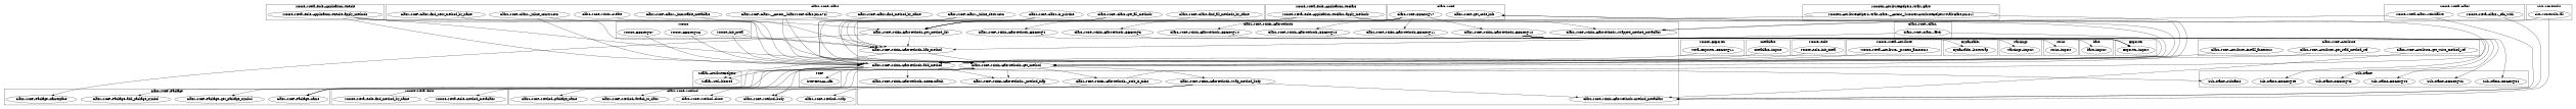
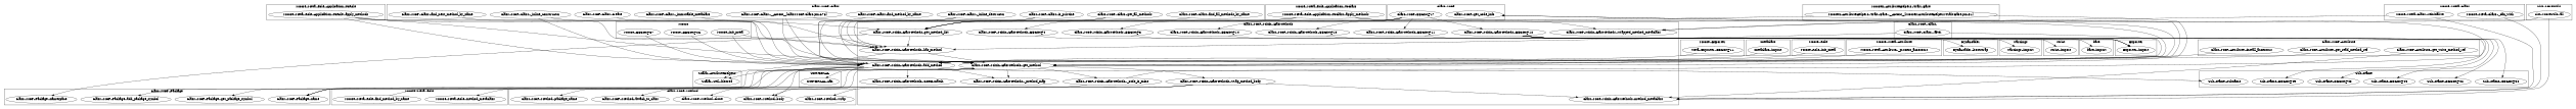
  digraph {
    fontname="DejaVu Serif"
    node [fontname="DejaVu Serif"]
    edge [fontname="DejaVu Serif"]
    "DynaLoader::bootstrap"
    "Moose::Meta::Role::Application::ToRole::apply_methods"
    "List::MoreUtils::all"
    "warnings::import"
    n5 [label="Meta::Exporter::BEGIN@11"]
    "Class::MOP::Mixin::HasMethods::BEGIN@14"
    "Class::MOP::Mixin::HasMethods::BEGIN@12"
    "Class::MOP::Mixin::HasMethods::CORE:match"
    "Class::MOP::Mixin::HasMethods::get_method"
    "Class::MOP::Mixin::HasMethods::has_method"
    "Class::MOP::Mixin::HasMethods::_code_is_mine"
    "Class::MOP::Mixin::HasMethods::add_method"
    "Class::MOP::Mixin::HasMethods::BEGIN@4"
    "Class::MOP::Mixin::HasMethods::get_method_list"
    "Class::MOP::Mixin::HasMethods::BEGIN@11"
    "Class::MOP::Mixin::HasMethods::method_metaclass"
    "Class::MOP::Mixin::HasMethods::BEGIN@3"
    "Class::MOP::Mixin::HasMethods::_method_map"
    "Class::MOP::Mixin::HasMethods::wrapped_method_metaclass"
    "Class::MOP::Mixin::HasMethods::wrap_method_body"
    "Class::MOP::Mixin::HasMethods::BEGIN@10"
    "Moose::Meta::Role::find_method_by_name"
    "Moose::Meta::Role::method_metaclass"
    "Moose::BEGIN@26"
    "Moose::BEGIN@37"
    "Moose::init_meta"
    "Sub::Name::BEGIN@45"
    "Sub::Name::subname"
    "Sub::Name::BEGIN@44"
    "Sub::Name::BEGIN@42"
    "Sub::Name::BEGIN@50"
    "Sub::Name::BEGIN@49"
    "Class::MOP::BEGIN@17"
    "Class::MOP::get_code_info"
    "metaclass::import"
    "Scalar::Util::blessed"
    "UNIVERSAL::can"
    n38 [label="Moose::Meta::Class::_can_with"]
    "Moose::Meta::Class::reinitialize"
    "base::import"
    "strict::import"
    "Class::MOP::Class::find_all_methods_by_name"
    "Class::MOP::Class::find_next_method_by_name"
    "Class::MOP::Class::_inline_constructor"
    "Class::MOP::Class::__ANON__[Class/MOP/Class.pm:678]"
    "Class::MOP::Class::is_pristine"
-   "Class::MOP::Class::create" [label="Class::MOP::Mixin::create"]
+   "Class::MOP::Class::create"
    "Class::MOP::Class::find_method_by_name"
    "Class::MOP::Class::_immutable_metaclass"
    "Class::MOP::Class::_inline_destructor"
    "Class::MOP::Class::get_all_methods"
    "Exporter::import"
    "Class::MOP::Attribute::get_write_method_ref"
    "Class::MOP::Attribute::install_accessors"
    "Class::MOP::Attribute::get_read_method_ref"
    "Moose::Role::init_meta"
    "MooseX::AttributeHelpers::Trait::Base::__ANON__[MooseX/AttributeHelpers/Trait/Base.pm:51]"
    "Class::MOP::Class:::after"
    "Class::MOP::Package::add_package_symbol"
    "Class::MOP::Package::namespace"
    "Class::MOP::Package::name"
    "Class::MOP::Package::get_package_symbol"
    "Moose::Meta::Attribute::_process_accessors"
    "Class::MOP::Method::clone"
    "Class::MOP::Method::body"
    "Class::MOP::Method::attach_to_class"
    "Class::MOP::Method::wrap"
    "Class::MOP::Method::package_name"
    "Moose::Meta::Role::Application::ToClass::apply_methods"
    subgraph cluster_1 {
      label=DynaLoader
      "DynaLoader::bootstrap"
    }
    subgraph cluster_2 {
      label="Moose::Meta::Role::Application::ToRole"
      "Moose::Meta::Role::Application::ToRole::apply_methods"
    }
    subgraph cluster_3 {
      label="List::MoreUtils"
      "List::MoreUtils::all"
    }
    subgraph cluster_4 {
      label=warnings
      "warnings::import"
    }
    subgraph cluster_5 {
      label="Moose::Exporter"
      n5
    }
    subgraph cluster_6 {
      label="Class::MOP::Mixin::HasMethods"
      "Class::MOP::Mixin::HasMethods::BEGIN@14"
      "Class::MOP::Mixin::HasMethods::BEGIN@12"
      "Class::MOP::Mixin::HasMethods::CORE:match"
      "Class::MOP::Mixin::HasMethods::get_method"
      "Class::MOP::Mixin::HasMethods::has_method"
      "Class::MOP::Mixin::HasMethods::_code_is_mine"
      "Class::MOP::Mixin::HasMethods::add_method"
      "Class::MOP::Mixin::HasMethods::BEGIN@4"
      "Class::MOP::Mixin::HasMethods::get_method_list"
      "Class::MOP::Mixin::HasMethods::BEGIN@11"
      "Class::MOP::Mixin::HasMethods::method_metaclass"
      "Class::MOP::Mixin::HasMethods::BEGIN@3"
      "Class::MOP::Mixin::HasMethods::_method_map"
      "Class::MOP::Mixin::HasMethods::wrapped_method_metaclass"
      "Class::MOP::Mixin::HasMethods::wrap_method_body"
      "Class::MOP::Mixin::HasMethods::BEGIN@10"
    }
    subgraph cluster_7 {
      label="Moose::Meta::Role"
      "Moose::Meta::Role::find_method_by_name"
      "Moose::Meta::Role::method_metaclass"
    }
    subgraph cluster_8 {
      label=Moose
      "Moose::BEGIN@26"
      "Moose::BEGIN@37"
      "Moose::init_meta"
    }
    subgraph cluster_9 {
      label="Sub::Name"
      "Sub::Name::BEGIN@45"
      "Sub::Name::subname"
      "Sub::Name::BEGIN@44"
      "Sub::Name::BEGIN@42"
      "Sub::Name::BEGIN@50"
      "Sub::Name::BEGIN@49"
    }
    subgraph cluster_10 {
      label="Class::MOP"
      "Class::MOP::BEGIN@17"
      "Class::MOP::get_code_info"
    }
    subgraph cluster_11 {
      label=metaclass
      "metaclass::import"
    }
    subgraph cluster_12 {
      label="Scalar::AttributeHelpers"
      "Scalar::Util::blessed"
    }
    subgraph cluster_13 {
-     label=MOP
+     label=UNIVERSAL
      "UNIVERSAL::can"
    }
    subgraph cluster_14 {
      label="Moose::Meta::Class"
      n38
      "Moose::Meta::Class::reinitialize"
    }
    subgraph cluster_15 {
      label=base
      "base::import"
    }
    subgraph cluster_16 {
      label="strict"
      "strict::import"
    }
    subgraph cluster_17 {
      label="Class::MOP::Class"
      "Class::MOP::Class::find_all_methods_by_name"
      "Class::MOP::Class::find_next_method_by_name"
      "Class::MOP::Class::_inline_constructor"
      "Class::MOP::Class::__ANON__[Class/MOP/Class.pm:678]"
      "Class::MOP::Class::is_pristine"
      "Class::MOP::Class::create"
      "Class::MOP::Class::find_method_by_name"
      "Class::MOP::Class::_immutable_metaclass"
      "Class::MOP::Class::_inline_destructor"
      "Class::MOP::Class::get_all_methods"
    }
    subgraph cluster_18 {
      label=Exporter
      "Exporter::import"
    }
    subgraph cluster_19 {
      label="Class::MOP::Attribute"
      "Class::MOP::Attribute::get_write_method_ref"
      "Class::MOP::Attribute::install_accessors"
      "Class::MOP::Attribute::get_read_method_ref"
    }
    subgraph cluster_20 {
      label="Moose::Role"
      "Moose::Role::init_meta"
    }
    subgraph cluster_21 {
      label="MooseX::AttributeHelpers::Trait::Base"
      "MooseX::AttributeHelpers::Trait::Base::__ANON__[MooseX/AttributeHelpers/Trait/Base.pm:51]"
    }
    subgraph cluster_22 {
      label="Class::MOP::Class:"
      "Class::MOP::Class:::after"
    }
    subgraph cluster_23 {
      label="Class::MOP::Package"
      "Class::MOP::Package::add_package_symbol"
      "Class::MOP::Package::namespace"
      "Class::MOP::Package::name"
      "Class::MOP::Package::get_package_symbol"
    }
    subgraph cluster_24 {
      label="Moose::Meta::Attribute"
      "Moose::Meta::Attribute::_process_accessors"
    }
    subgraph cluster_25 {
      label="Class::MOP::Method"
      "Class::MOP::Method::clone"
      "Class::MOP::Method::body"
      "Class::MOP::Method::attach_to_class"
      "Class::MOP::Method::wrap"
      "Class::MOP::Method::package_name"
    }
    subgraph cluster_26 {
      label="Moose::Meta::Role::Application::ToClass"
      "Moose::Meta::Role::Application::ToClass::apply_methods"
    }
    "Moose::Meta::Role::Application::ToRole::apply_methods" -> "Class::MOP::Mixin::HasMethods::get_method"
    "Moose::Meta::Role::Application::ToRole::apply_methods" -> "Class::MOP::Mixin::HasMethods::has_method"
    "Moose::Meta::Role::Application::ToRole::apply_methods" -> "Class::MOP::Mixin::HasMethods::add_method"
    "Moose::Meta::Role::Application::ToRole::apply_methods" -> "Class::MOP::Mixin::HasMethods::get_method_list"
    "List::MoreUtils::all" -> "Class::MOP::Mixin::HasMethods::method_metaclass"
    "List::MoreUtils::all" -> "Class::MOP::Mixin::HasMethods::wrapped_method_metaclass"
    n5 -> "Class::MOP::Mixin::HasMethods::add_method"
    "Class::MOP::Mixin::HasMethods::BEGIN@14" -> "base::import"
    "Class::MOP::Mixin::HasMethods::BEGIN@12" -> "DynaLoader::bootstrap"
    "Class::MOP::Mixin::HasMethods::BEGIN@12" -> "Sub::Name::BEGIN@45"
    "Class::MOP::Mixin::HasMethods::BEGIN@12" -> "Sub::Name::BEGIN@44"
    "Class::MOP::Mixin::HasMethods::BEGIN@12" -> "Sub::Name::BEGIN@42"
    "Class::MOP::Mixin::HasMethods::BEGIN@12" -> "Sub::Name::BEGIN@50"
    "Class::MOP::Mixin::HasMethods::BEGIN@12" -> "Sub::Name::BEGIN@49"
    "Class::MOP::Mixin::HasMethods::BEGIN@12" -> "Exporter::import"
    "Class::MOP::Mixin::HasMethods::get_method" -> "Class::MOP::Mixin::HasMethods::_code_is_mine"
    "Class::MOP::Mixin::HasMethods::get_method" -> "Class::MOP::Mixin::HasMethods::_method_map"
    "Class::MOP::Mixin::HasMethods::get_method" -> "Class::MOP::Mixin::HasMethods::wrap_method_body"
    "Class::MOP::Mixin::HasMethods::get_method" -> "Scalar::Util::blessed"
    "Class::MOP::Mixin::HasMethods::get_method" -> "Class::MOP::Package::get_package_symbol"
    "Class::MOP::Mixin::HasMethods::get_method" -> "Class::MOP::Method::body"
    "Class::MOP::Mixin::HasMethods::has_method" -> "Class::MOP::Mixin::HasMethods::get_method"
    "Class::MOP::Mixin::HasMethods::has_method" -> "Scalar::Util::blessed"
    "Class::MOP::Mixin::HasMethods::_code_is_mine" -> "Class::MOP::get_code_info"
    "Class::MOP::Mixin::HasMethods::_code_is_mine" -> "Class::MOP::Package::name"
    "Class::MOP::Mixin::HasMethods::add_method" -> "Class::MOP::Mixin::HasMethods::CORE:match"
    "Class::MOP::Mixin::HasMethods::add_method" -> "Class::MOP::Mixin::HasMethods::_method_map"
    "Class::MOP::Mixin::HasMethods::add_method" -> "Sub::Name::subname"
    "Class::MOP::Mixin::HasMethods::add_method" -> "Class::MOP::get_code_info"
    "Class::MOP::Mixin::HasMethods::add_method" -> "UNIVERSAL::can"
    "Class::MOP::Mixin::HasMethods::add_method" -> "Class::MOP::Package::add_package_symbol"
    "Class::MOP::Mixin::HasMethods::add_method" -> "Class::MOP::Package::name"
    "Class::MOP::Mixin::HasMethods::add_method" -> "Class::MOP::Method::clone"
    "Class::MOP::Mixin::HasMethods::add_method" -> "Class::MOP::Method::body"
    "Class::MOP::Mixin::HasMethods::add_method" -> "Class::MOP::Method::attach_to_class"
    "Class::MOP::Mixin::HasMethods::add_method" -> "Class::MOP::Method::package_name"
    "Class::MOP::Mixin::HasMethods::BEGIN@4" -> "warnings::import"
    "Class::MOP::Mixin::HasMethods::get_method_list" -> "Class::MOP::Mixin::HasMethods::has_method"
    "Class::MOP::Mixin::HasMethods::get_method_list" -> "Class::MOP::Package::namespace"
    "Class::MOP::Mixin::HasMethods::BEGIN@11" -> "Exporter::import"
    "Class::MOP::Mixin::HasMethods::BEGIN@3" -> "strict::import"
    "Class::MOP::Mixin::HasMethods::wrap_method_body" -> "Class::MOP::Mixin::HasMethods::method_metaclass"
    "Class::MOP::Mixin::HasMethods::wrap_method_body" -> "Moose::Meta::Role::method_metaclass"
    "Class::MOP::Mixin::HasMethods::wrap_method_body" -> "Class::MOP::Package::name"
    "Class::MOP::Mixin::HasMethods::wrap_method_body" -> "Class::MOP::Method::wrap"
    "Class::MOP::Mixin::HasMethods::BEGIN@10" -> "Exporter::import"
    "Moose::Meta::Role::find_method_by_name" -> "Class::MOP::Mixin::HasMethods::get_method"
    "Moose::BEGIN@26" -> "Class::MOP::Mixin::HasMethods::add_method"
    "Moose::BEGIN@37" -> "Class::MOP::Mixin::HasMethods::add_method"
    "Moose::init_meta" -> "Class::MOP::Mixin::HasMethods::has_method"
    "Moose::init_meta" -> "Class::MOP::Mixin::HasMethods::add_method"
    "Class::MOP::BEGIN@17" -> "Class::MOP::Mixin::HasMethods::BEGIN@14"
    "Class::MOP::BEGIN@17" -> "Class::MOP::Mixin::HasMethods::BEGIN@12"
    "Class::MOP::BEGIN@17" -> "Class::MOP::Mixin::HasMethods::BEGIN@4"
    "Class::MOP::BEGIN@17" -> "Class::MOP::Mixin::HasMethods::BEGIN@11"
    "Class::MOP::BEGIN@17" -> "Class::MOP::Mixin::HasMethods::BEGIN@3"
    "Class::MOP::BEGIN@17" -> "Class::MOP::Mixin::HasMethods::BEGIN@10"
    "metaclass::import" -> "Class::MOP::Mixin::HasMethods::add_method"
    n38 -> "Class::MOP::Mixin::HasMethods::method_metaclass"
    "Moose::Meta::Class::reinitialize" -> "Class::MOP::Mixin::HasMethods::method_metaclass"
    "Moose::Meta::Class::reinitialize" -> "Class::MOP::Mixin::HasMethods::wrapped_method_metaclass"
    "Class::MOP::Class::find_all_methods_by_name" -> "Class::MOP::Mixin::HasMethods::has_method"
    "Class::MOP::Class::find_next_method_by_name" -> "Class::MOP::Mixin::HasMethods::get_method"
    "Class::MOP::Class::_inline_constructor" -> "Class::MOP::Mixin::HasMethods::has_method"
    "Class::MOP::Class::_inline_constructor" -> "Class::MOP::Mixin::HasMethods::add_method"
    "Class::MOP::Class::__ANON__[Class/MOP/Class.pm:678]" -> "Class::MOP::Mixin::HasMethods::get_method"
    "Class::MOP::Class::__ANON__[Class/MOP/Class.pm:678]" -> "Class::MOP::Mixin::HasMethods::add_method"
    "Class::MOP::Class::__ANON__[Class/MOP/Class.pm:678]" -> "Class::MOP::Mixin::HasMethods::wrapped_method_metaclass"
    "Class::MOP::Class::is_pristine" -> "Class::MOP::Mixin::HasMethods::get_method"
    "Class::MOP::Class::is_pristine" -> "Class::MOP::Mixin::HasMethods::get_method_list"
    "Class::MOP::Class::create" -> "Class::MOP::Mixin::HasMethods::add_method"
    "Class::MOP::Class::find_method_by_name" -> "Class::MOP::Mixin::HasMethods::get_method"
    "Class::MOP::Class::_immutable_metaclass" -> "Class::MOP::Mixin::HasMethods::add_method"
    "Class::MOP::Class::_inline_destructor" -> "Class::MOP::Mixin::HasMethods::has_method"
    "Class::MOP::Class::_inline_destructor" -> "Class::MOP::Mixin::HasMethods::add_method"
    "Class::MOP::Class::get_all_methods" -> "Class::MOP::Mixin::HasMethods::get_method"
    "Class::MOP::Class::get_all_methods" -> "Class::MOP::Mixin::HasMethods::get_method_list"
    "Class::MOP::Attribute::get_write_method_ref" -> "Class::MOP::Mixin::HasMethods::method_metaclass"
    "Class::MOP::Attribute::install_accessors" -> "Class::MOP::Mixin::HasMethods::add_method"
    "Class::MOP::Attribute::get_read_method_ref" -> "Class::MOP::Mixin::HasMethods::get_method"
    "Moose::Role::init_meta" -> "Class::MOP::Mixin::HasMethods::add_method"
    "MooseX::AttributeHelpers::Trait::Base::__ANON__[MooseX/AttributeHelpers/Trait/Base.pm:51]" -> "Class::MOP::Mixin::HasMethods::get_method"
    "MooseX::AttributeHelpers::Trait::Base::__ANON__[MooseX/AttributeHelpers/Trait/Base.pm:51]" -> "Class::MOP::Mixin::HasMethods::get_method_list"
    "Class::MOP::Class:::after" -> "Class::MOP::Mixin::HasMethods::has_method"
    "Class::MOP::Class:::after" -> "Class::MOP::Mixin::HasMethods::add_method"
    "Moose::Meta::Attribute::_process_accessors" -> "Class::MOP::Mixin::HasMethods::get_method"
    "Moose::Meta::Role::Application::ToClass::apply_methods" -> "Class::MOP::Mixin::HasMethods::get_method"
    "Moose::Meta::Role::Application::ToClass::apply_methods" -> "Class::MOP::Mixin::HasMethods::has_method"
    "Moose::Meta::Role::Application::ToClass::apply_methods" -> "Class::MOP::Mixin::HasMethods::add_method"
    "Moose::Meta::Role::Application::ToClass::apply_methods" -> "Class::MOP::Mixin::HasMethods::get_method_list"
  }
